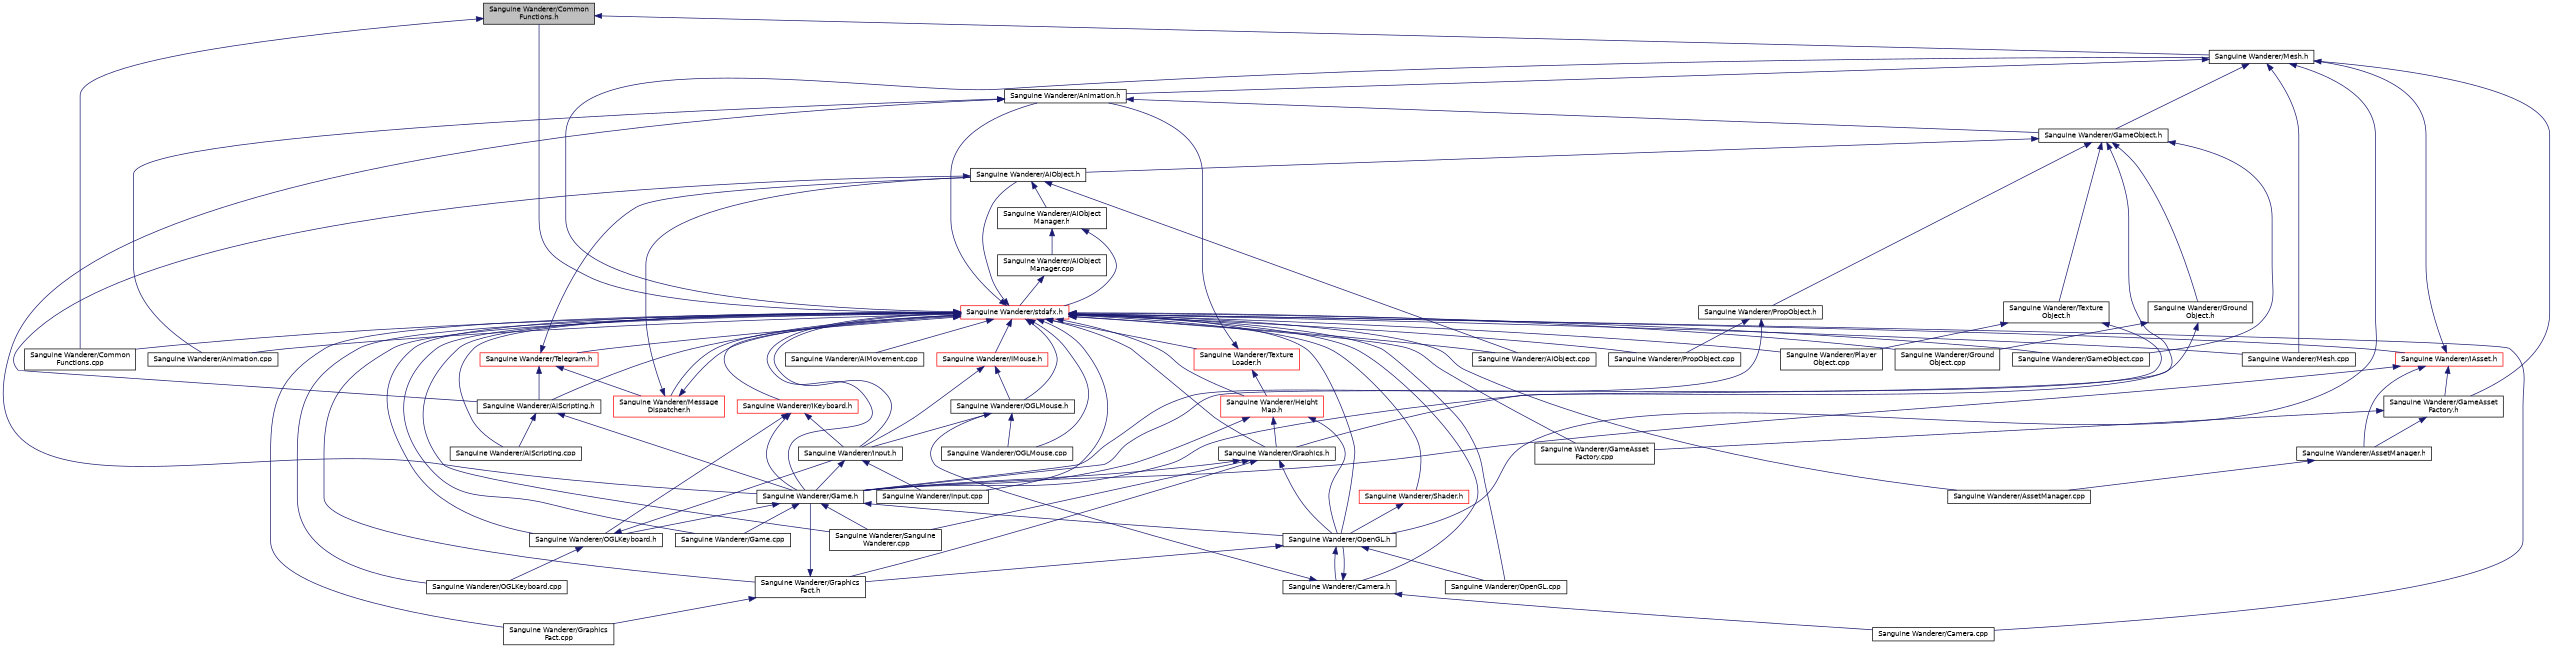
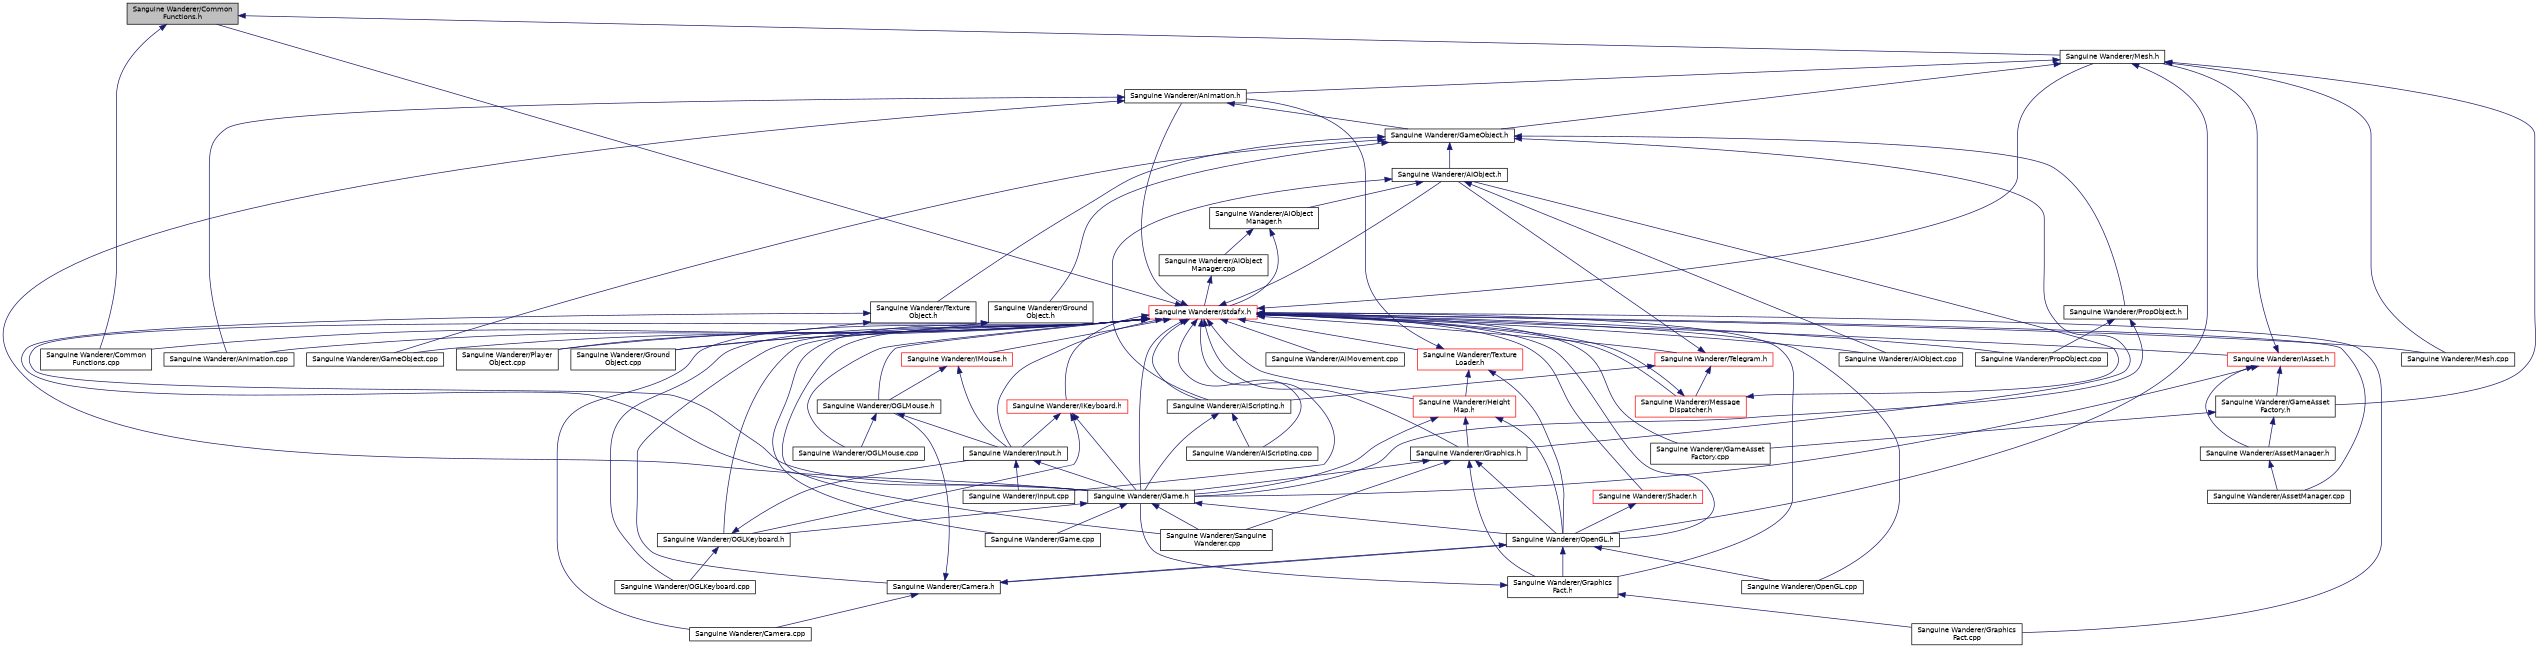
  digraph {
    node [color=black fillcolor=white fontname=Helvetica fontsize=10 shape=record style=filled]
    edge [color=midnightblue dir=back fontname=Helvetica fontsize=10 labelfontname=Helvetica labelfontsize=10 style=solid]
    n1 [fillcolor=grey75 fontcolor=black height=0.2 label="Sanguine Wanderer/Common\lFunctions.h" width=0.4]
    n2 [height=0.2 label="Sanguine Wanderer/Mesh.h" width=0.4]
    n3 [height=0.2 label="Sanguine Wanderer/Common\lFunctions.cpp" width=0.4]
    n4 [height=0.2 label="Sanguine Wanderer/Animation.h" width=0.4]
    n5 [height=0.2 label="Sanguine Wanderer/GameObject.h" width=0.4]
    n6 [height=0.2 label="Sanguine Wanderer/OpenGL.h" width=0.4]
    n7 [height=0.2 label="Sanguine Wanderer/GameAsset\lFactory.h" width=0.4]
    n8 [height=0.2 label="Sanguine Wanderer/Mesh.cpp" width=0.4]
    n9 [height=0.2 label="Sanguine Wanderer/Game.h" width=0.4]
    n10 [height=0.2 label="Sanguine Wanderer/Animation.cpp" width=0.4]
    n11 [height=0.2 label="Sanguine Wanderer/AIObject.h" width=0.4]
    n12 [height=0.2 label="Sanguine Wanderer/Graphics.h" width=0.4]
    n13 [height=0.2 label="Sanguine Wanderer/GameObject.cpp" width=0.4]
    n14 [height=0.2 label="Sanguine Wanderer/Texture\lObject.h" width=0.4]
    n15 [height=0.2 label="Sanguine Wanderer/Ground\lObject.h" width=0.4]
    n16 [height=0.2 label="Sanguine Wanderer/PropObject.h" width=0.4]
    n17 [height=0.2 label="Sanguine Wanderer/Camera.h" width=0.4]
    n18 [height=0.2 label="Sanguine Wanderer/Graphics\lFact.h" width=0.4]
    n19 [height=0.2 label="Sanguine Wanderer/OpenGL.cpp" width=0.4]
    n20 [height=0.2 label="Sanguine Wanderer/GameAsset\lFactory.cpp" width=0.4]
    n21 [height=0.2 label="Sanguine Wanderer/AssetManager.h" width=0.4]
    n22 [height=0.2 label="Sanguine Wanderer/OGLKeyboard.h" width=0.4]
    n23 [height=0.2 label="Sanguine Wanderer/Game.cpp" width=0.4]
    n24 [height=0.2 label="Sanguine Wanderer/Sanguine\l Wanderer.cpp" width=0.4]
    n25 [height=0.2 label="Sanguine Wanderer/AIObject\lManager.h" width=0.4]
    n26 [height=0.2 label="Sanguine Wanderer/AIScripting.h" width=0.4]
    n27 [height=0.2 label="Sanguine Wanderer/AIObject.cpp" width=0.4]
    n28 [height=0.2 label="Sanguine Wanderer/Player\lObject.cpp" width=0.4]
    n29 [height=0.2 label="Sanguine Wanderer/Ground\lObject.cpp" width=0.4]
    n30 [height=0.2 label="Sanguine Wanderer/PropObject.cpp" width=0.4]
    n31 [color=red height=0.2 label="Sanguine Wanderer/stdafx.h" width=0.4]
    n32 [height=0.2 label="Sanguine Wanderer/AIObject\lManager.cpp" width=0.4]
    n33 [height=0.2 label="Sanguine Wanderer/AIScripting.cpp" width=0.4]
    n34 [height=0.2 label="Sanguine Wanderer/AIMovement.cpp" width=0.4]
    n35 [color=red height=0.2 label="Sanguine Wanderer/Telegram.h" width=0.4]
    n36 [color=red height=0.2 label="Sanguine Wanderer/Message\lDispatcher.h" width=0.4]
    n37 [height=0.2 label="Sanguine Wanderer/Camera.cpp" width=0.4]
    n38 [height=0.2 label="Sanguine Wanderer/OGLMouse.h" width=0.4]
    n39 [height=0.2 label="Sanguine Wanderer/Input.h" width=0.4]
    n40 [height=0.2 label="Sanguine Wanderer/Input.cpp" width=0.4]
    n41 [height=0.2 label="Sanguine Wanderer/OGLMouse.cpp" width=0.4]
    n42 [height=0.2 label="Sanguine Wanderer/Graphics\lFact.cpp" width=0.4]
    n43 [height=0.2 label="Sanguine Wanderer/OGLKeyboard.cpp" width=0.4]
    n44 [color=red height=0.2 label="Sanguine Wanderer/IAsset.h" width=0.4]
    n45 [height=0.2 label="Sanguine Wanderer/AssetManager.cpp" width=0.4]
    n46 [color=red height=0.2 label="Sanguine Wanderer/Texture\lLoader.h" width=0.4]
    n47 [color=red height=0.2 label="Sanguine Wanderer/Height\lMap.h" width=0.4]
    n48 [color=red height=0.2 label="Sanguine Wanderer/Shader.h" width=0.4]
    n49 [color=red height=0.2 label="Sanguine Wanderer/IKeyboard.h" width=0.4]
    n50 [color=red height=0.2 label="Sanguine Wanderer/IMouse.h" width=0.4]
    n1 -> n2
    n1 -> n3
    n2 -> n4
    n2 -> n5
    n2 -> n6
    n2 -> n7
    n2 -> n8
    n4 -> n5
    n4 -> n9
    n4 -> n10
    n5 -> n11
    n5 -> n12
    n5 -> n13
    n5 -> n14
    n5 -> n15
    n5 -> n16
    n6 -> n17
    n6 -> n18
    n6 -> n19
    n7 -> n20
    n7 -> n21
    n9 -> n6
    n9 -> n22
    n9 -> n23
    n9 -> n24
    n11 -> n25
    n11 -> n26
    n11 -> n27
    n12 -> n6
    n12 -> n9
    n12 -> n18
    n12 -> n24
    n14 -> n9
    n14 -> n28
    n15 -> n9
    n15 -> n29
    n16 -> n9
    n16 -> n30
    n17 -> n6
    n17 -> n37
    n17 -> n38
    n18 -> n9
    n18 -> n42
    n21 -> n45
    n22 -> n39
    n22 -> n43
    n25 -> n31
    n25 -> n32
    n26 -> n9
    n26 -> n33
    n31 -> n1
    n31 -> n2
    n31 -> n3
    n31 -> n4
    n31 -> n6
    n31 -> n8
    n31 -> n9
    n31 -> n10
    n31 -> n11
    n31 -> n12
    n31 -> n13
    n31 -> n17
    n31 -> n18
    n31 -> n19
    n31 -> n20
    n31 -> n22
    n31 -> n23
    n31 -> n24
    n31 -> n26
    n31 -> n27
    n31 -> n28
    n31 -> n29
    n31 -> n30
    n31 -> n33
    n31 -> n34
    n31 -> n35
    n31 -> n36
    n31 -> n37
    n31 -> n38
    n31 -> n39
    n31 -> n40
    n31 -> n41
    n31 -> n42
    n31 -> n43
    n31 -> n44
    n31 -> n45
    n31 -> n46
    n31 -> n47
    n31 -> n48
    n31 -> n49
    n31 -> n50
    n32 -> n31
    n35 -> n11
    n35 -> n26
    n35 -> n36
    n36 -> n11
    n36 -> n31
    n38 -> n39
    n38 -> n41
    n39 -> n9
    n39 -> n40
    n44 -> n2
    n44 -> n7
    n44 -> n9
    n44 -> n21
    n46 -> n4
+   n46 -> n6
    n46 -> n47
    n47 -> n6
    n47 -> n9
    n47 -> n12
    n48 -> n6
    n49 -> n9
    n49 -> n22
    n49 -> n39
    n50 -> n38
    n50 -> n39
  }
